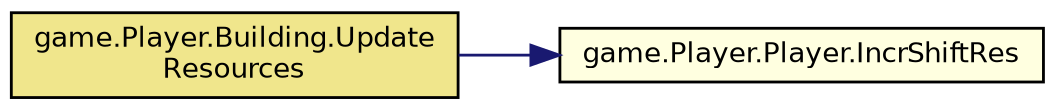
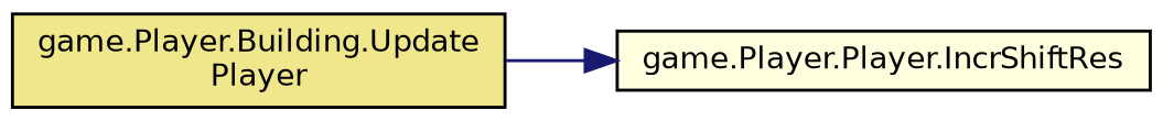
  digraph {
    rankdir=RL
    node [color=black fontname=Helvetica fontsize=10 shape=record style=filled]
    n1 [fillcolor=lightyellow fontcolor=black height=0.2 label="game.Player.Player.IncrShiftRes" width=0.4]
-   n2 [fillcolor=khaki height=0.2 label="game.Player.Building.Update\lResources" width=0.4]
+   n2 [fillcolor=khaki height=0.2 label="game.Player.Building.Update\lPlayer" width=0.4]
    n1 -> n2 [color=midnightblue dir=back fontname=Helvetica fontsize=10 labelfontname=Helvetica labelfontsize=10 style=solid]
  }
